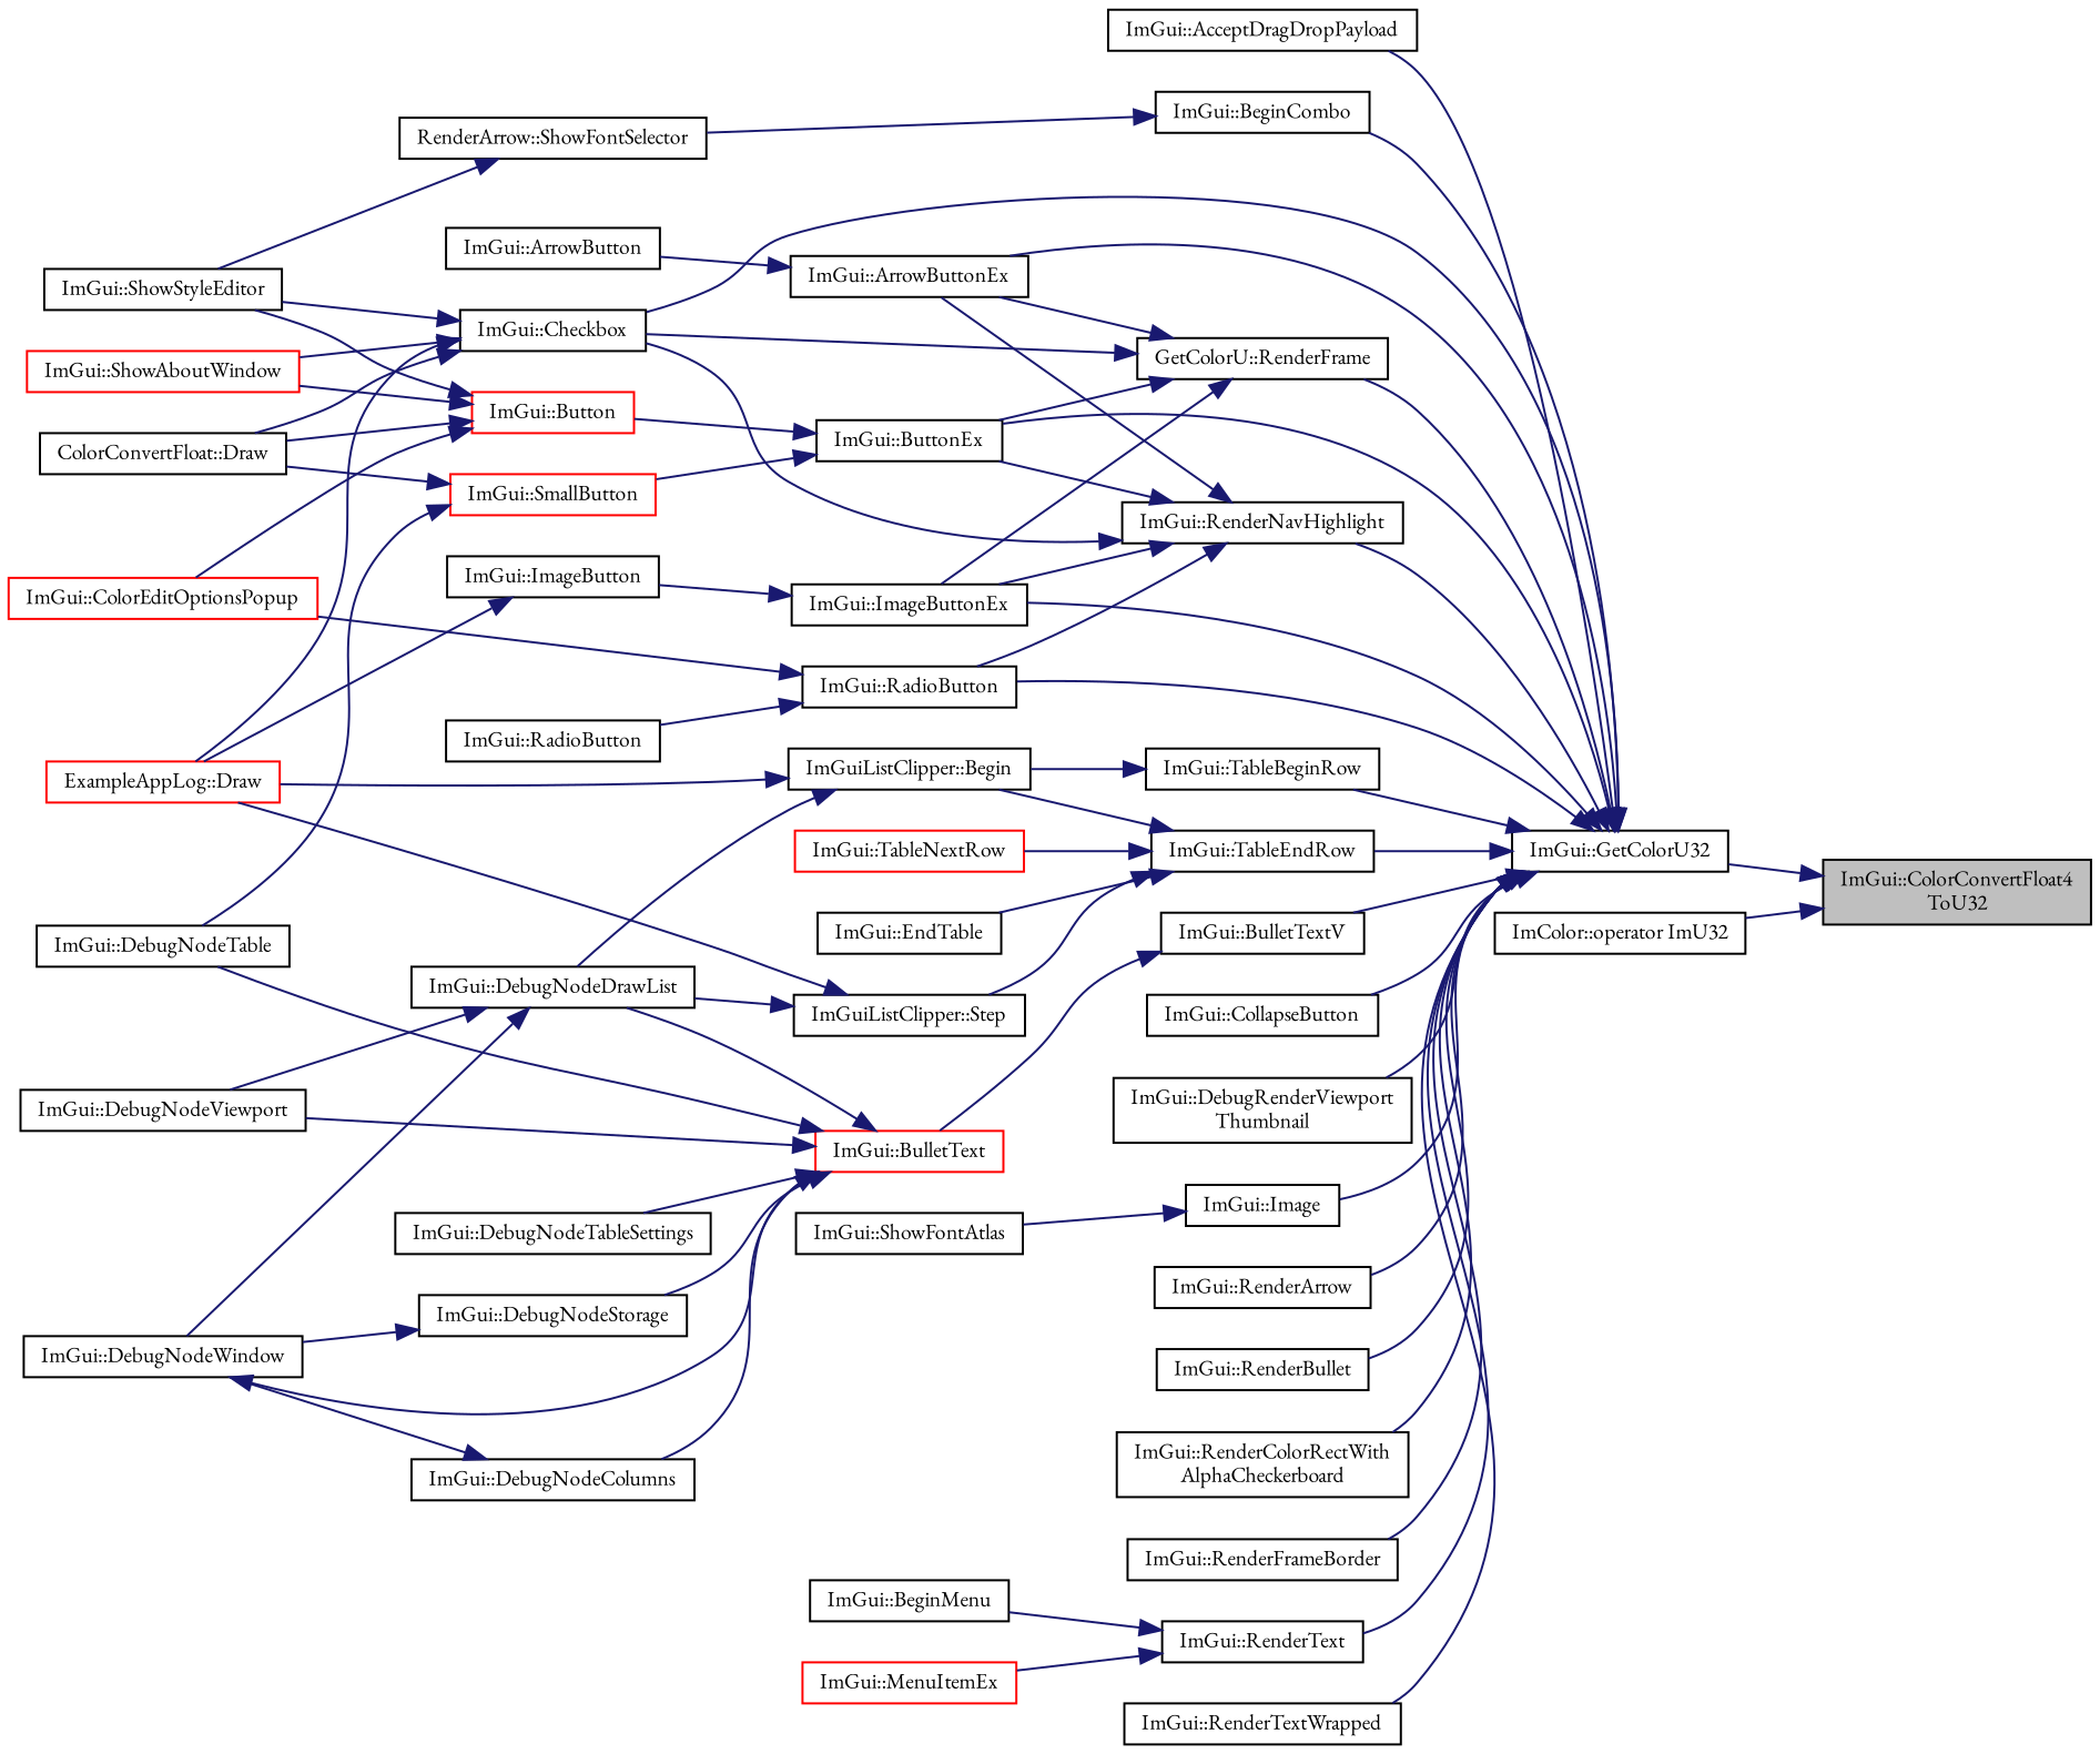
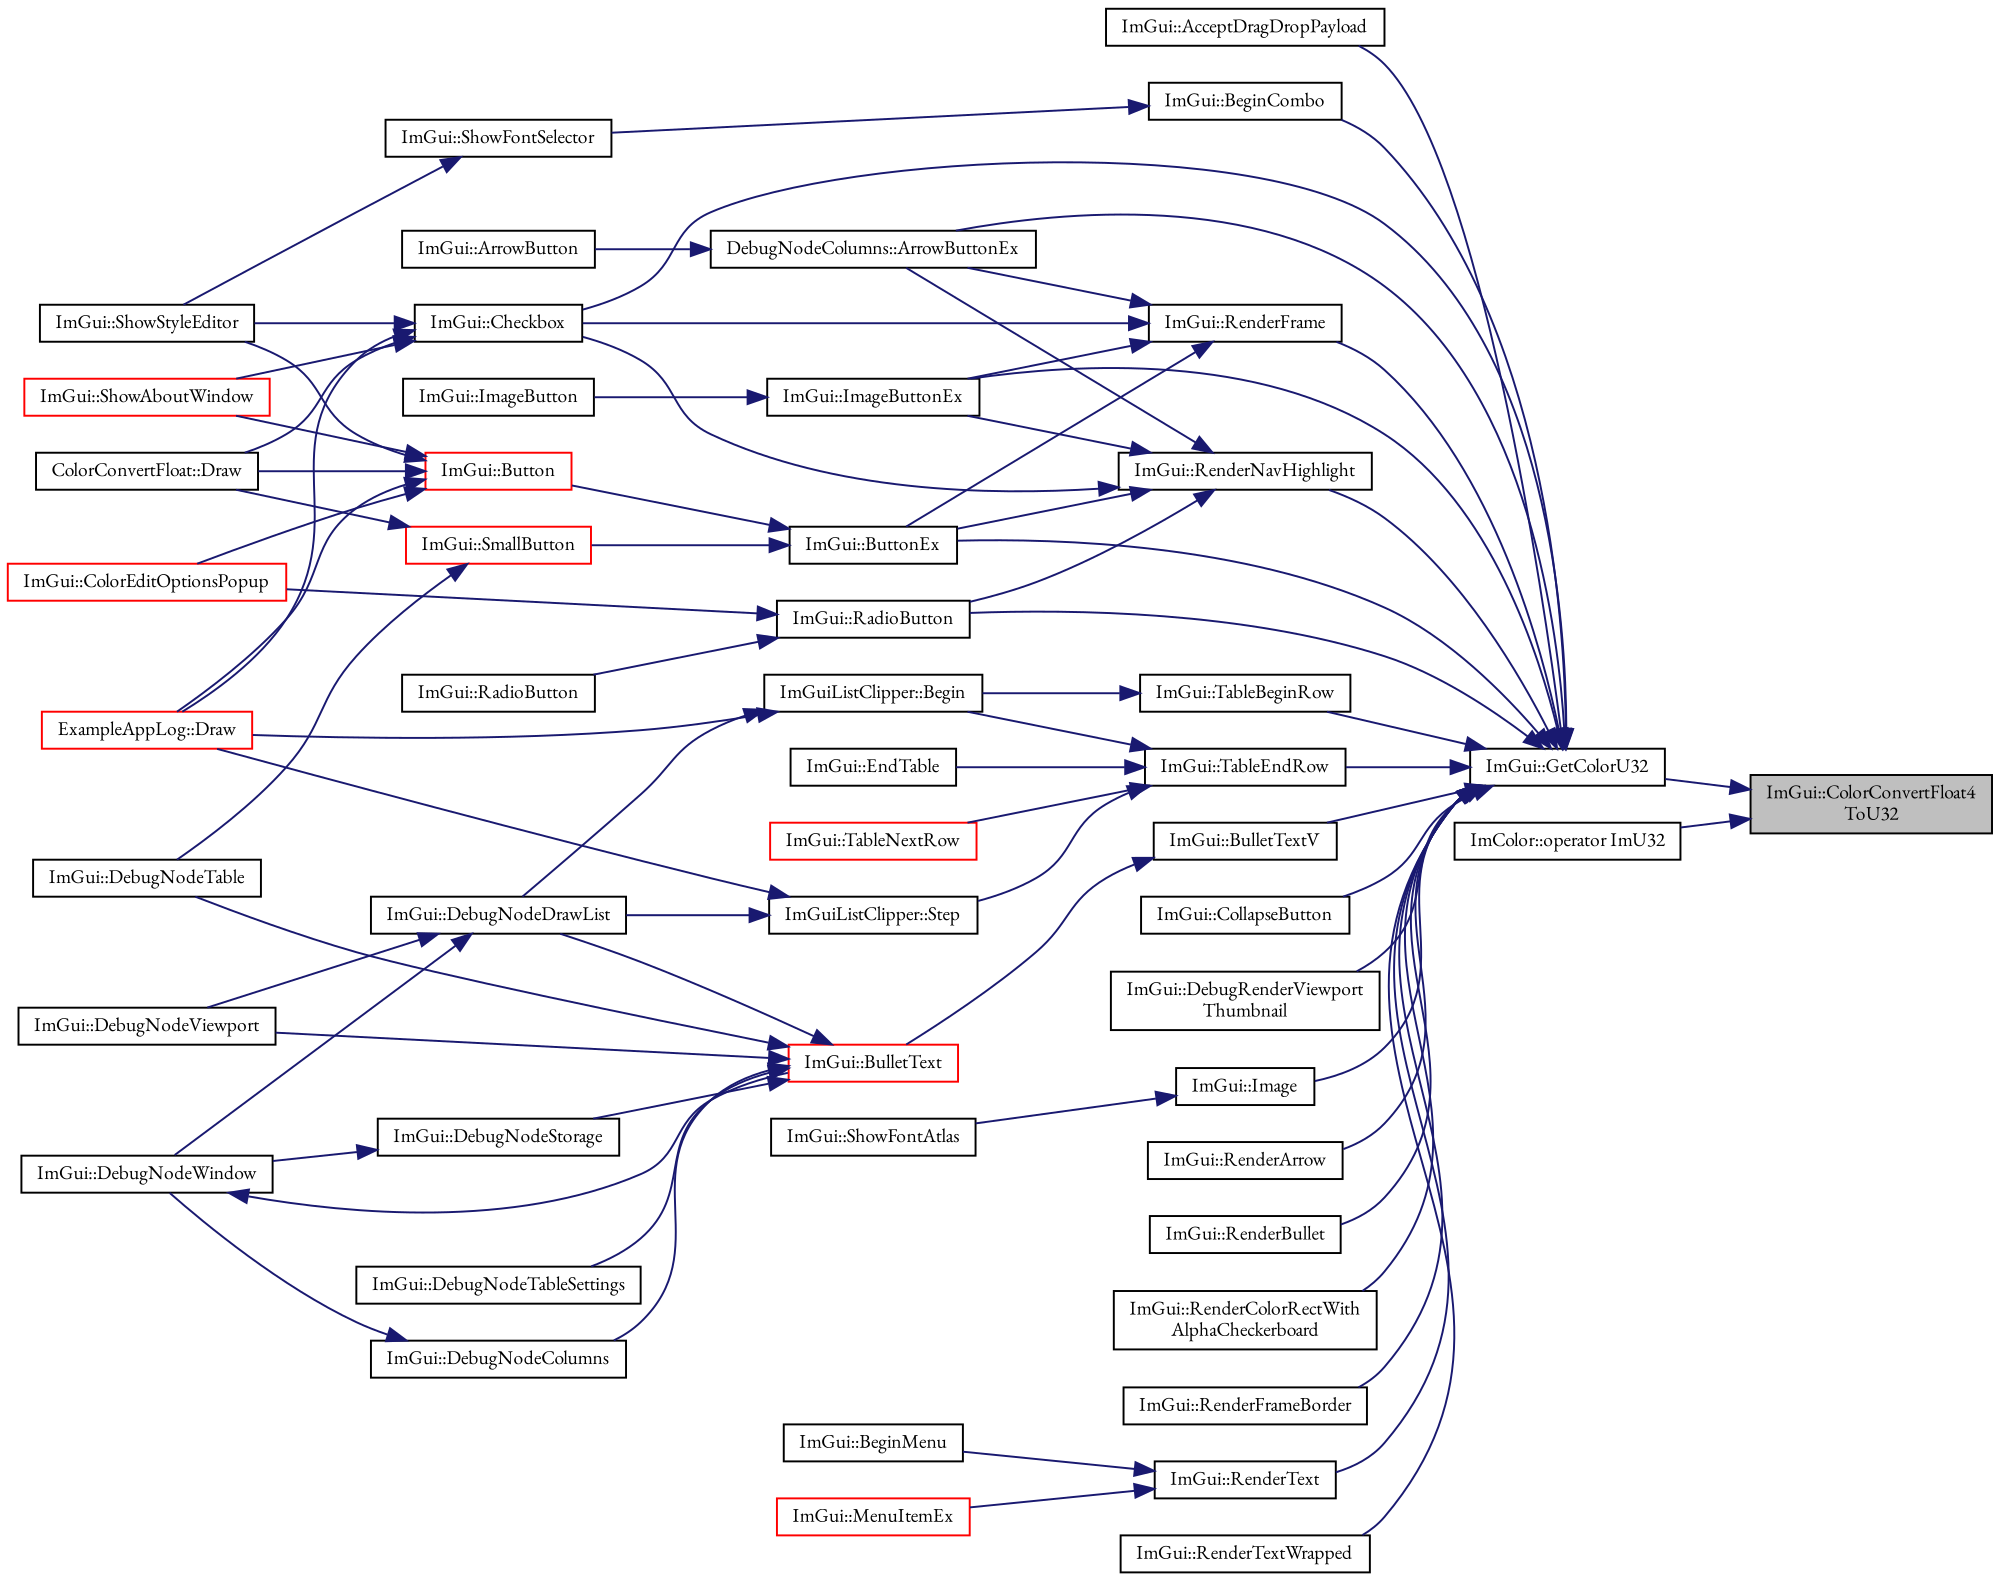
  digraph {
    fontname="EB Garamond"
    rankdir=RL
    node [color=black fillcolor=white fontname="EB Garamond" fontsize=10 shape=record style=filled]
    edge [color=midnightblue dir=back fontname="EB Garamond" fontsize=10 labelfontname=Helvetica labelfontsize=10 style=solid]
    n1 [fillcolor=grey75 fontcolor=black height=0.2 label="ImGui::ColorConvertFloat4\lToU32" width=0.4]
    n2 [height=0.2 label="ImGui::GetColorU32" width=0.4]
    n3 [height=0.2 label="ImColor::operator ImU32" width=0.4]
    n4 [height=0.2 label="ImGui::AcceptDragDropPayload" width=0.4]
-   n5 [height=0.2 label="ImGui::ArrowButtonEx" width=0.4]
+   n5 [height=0.2 label="DebugNodeColumns::ArrowButtonEx" width=0.4]
    n6 [height=0.2 label="ImGui::BeginCombo" width=0.4]
    n7 [height=0.2 label="ImGui::BulletTextV" width=0.4]
    n8 [height=0.2 label="ImGui::ButtonEx" width=0.4]
    n9 [height=0.2 label="ImGui::Checkbox" width=0.4]
    n10 [height=0.2 label="ImGui::CollapseButton" width=0.4]
    n11 [height=0.2 label="ImGui::DebugRenderViewport\lThumbnail" width=0.4]
    n12 [height=0.2 label="ImGui::Image" width=0.4]
    n13 [height=0.2 label="ImGui::ImageButtonEx" width=0.4]
    n14 [height=0.2 label="ImGui::RadioButton" width=0.4]
    n15 [height=0.2 label="ImGui::RenderArrow" width=0.4]
    n16 [height=0.2 label="ImGui::RenderBullet" width=0.4]
    n17 [height=0.2 label="ImGui::RenderColorRectWith\lAlphaCheckerboard" width=0.4]
-   n18 [height=0.2 label="GetColorU::RenderFrame" width=0.4]
+   n18 [height=0.2 label="ImGui::RenderFrame" width=0.4]
    n19 [height=0.2 label="ImGui::RenderFrameBorder" width=0.4]
    n20 [height=0.2 label="ImGui::RenderNavHighlight" width=0.4]
    n21 [height=0.2 label="ImGui::RenderText" width=0.4]
    n22 [height=0.2 label="ImGui::RenderTextWrapped" width=0.4]
    n23 [height=0.2 label="ImGui::TableBeginRow" width=0.4]
    n24 [height=0.2 label="ImGui::TableEndRow" width=0.4]
    n25 [height=0.2 label="ImGui::ArrowButton" width=0.4]
-   n26 [height=0.2 label="RenderArrow::ShowFontSelector" width=0.4]
+   n26 [height=0.2 label="ImGui::ShowFontSelector" width=0.4]
    n27 [color=red height=0.2 label="ImGui::BulletText" width=0.4]
    n28 [color=red height=0.2 label="ImGui::Button" width=0.4]
    n29 [color=red height=0.2 label="ImGui::SmallButton" width=0.4]
    n30 [height=0.2 label="ImGui::ShowStyleEditor" width=0.4]
    n31 [height=0.2 label="ColorConvertFloat::Draw" width=0.4]
    n32 [color=red height=0.2 label="ExampleAppLog::Draw" width=0.4]
    n33 [color=red height=0.2 label="ImGui::ShowAboutWindow" width=0.4]
    n34 [height=0.2 label="ImGui::ShowFontAtlas" width=0.4]
    n35 [height=0.2 label="ImGui::ImageButton" width=0.4]
    n36 [color=red height=0.2 label="ImGui::ColorEditOptionsPopup" width=0.4]
    n37 [height=0.2 label="ImGui::RadioButton" width=0.4]
    n38 [height=0.2 label="ImGui::BeginMenu" width=0.4]
    n39 [color=red height=0.2 label="ImGui::MenuItemEx" width=0.4]
    n40 [height=0.2 label="ImGuiListClipper::Begin" width=0.4]
    n41 [color=red height=0.2 label="ImGui::TableNextRow" width=0.4]
    n42 [height=0.2 label="ImGui::EndTable" width=0.4]
    n43 [height=0.2 label="ImGuiListClipper::Step" width=0.4]
    n44 [height=0.2 label="ImGui::DebugNodeColumns" width=0.4]
    n45 [height=0.2 label="ImGui::DebugNodeDrawList" width=0.4]
    n46 [height=0.2 label="ImGui::DebugNodeViewport" width=0.4]
    n47 [height=0.2 label="ImGui::DebugNodeStorage" width=0.4]
    n48 [height=0.2 label="ImGui::DebugNodeTable" width=0.4]
    n49 [height=0.2 label="ImGui::DebugNodeTableSettings" width=0.4]
    n50 [height=0.2 label="ImGui::DebugNodeWindow" width=0.4]
    n1 -> n2
    n1 -> n3
    n2 -> n4
    n2 -> n5
    n2 -> n6
    n2 -> n7
    n2 -> n8
    n2 -> n9
    n2 -> n10
    n2 -> n11
    n2 -> n12
    n2 -> n13
    n2 -> n14
    n2 -> n15
    n2 -> n16
    n2 -> n17
    n2 -> n18
    n2 -> n19
    n2 -> n20
    n2 -> n21
    n2 -> n22
    n2 -> n23
    n2 -> n24
    n5 -> n25
    n6 -> n26
    n7 -> n27
    n8 -> n28
    n8 -> n29
    n9 -> n30
    n9 -> n31
    n9 -> n32
    n9 -> n33
    n12 -> n34
    n13 -> n35
    n14 -> n36
    n14 -> n37
    n18 -> n5
    n18 -> n8
    n18 -> n9
    n18 -> n13
    n20 -> n5
    n20 -> n8
    n20 -> n9
    n20 -> n13
    n20 -> n14
    n21 -> n38
    n21 -> n39
    n23 -> n40
    n24 -> n40
    n24 -> n41
    n24 -> n42
    n24 -> n43
    n26 -> n30
    n27 -> n44
    n27 -> n45
    n27 -> n46
    n27 -> n47
    n27 -> n48
    n27 -> n49
    n28 -> n30
    n28 -> n31
-   n35 -> n32
+   n28 -> n32
    n28 -> n33
    n28 -> n36
    n29 -> n31
    n29 -> n48
    n40 -> n32
    n40 -> n45
    n43 -> n32
    n43 -> n45
    n44 -> n50
    n45 -> n46
    n45 -> n50
    n47 -> n50
    n50 -> n27
  }
